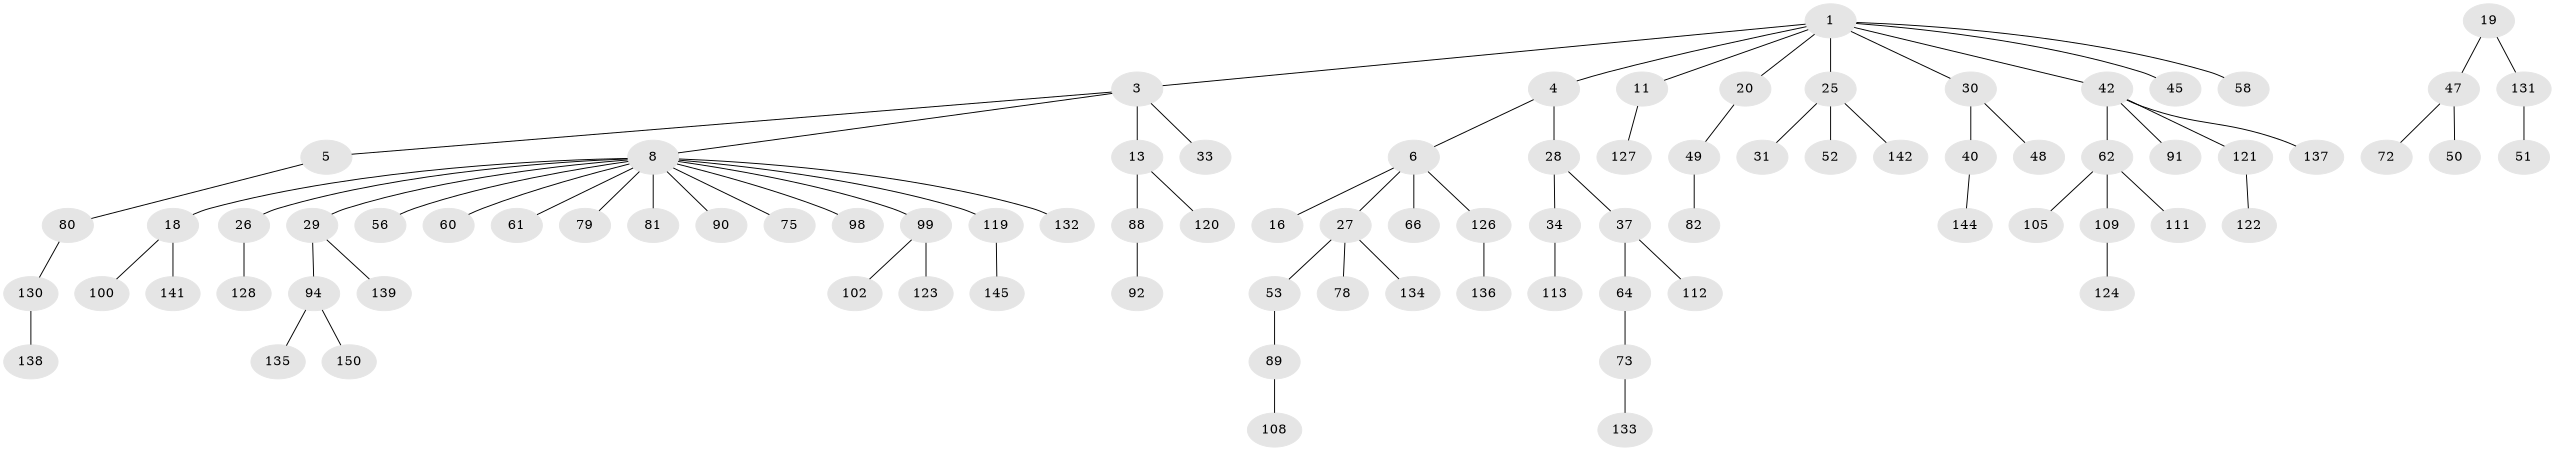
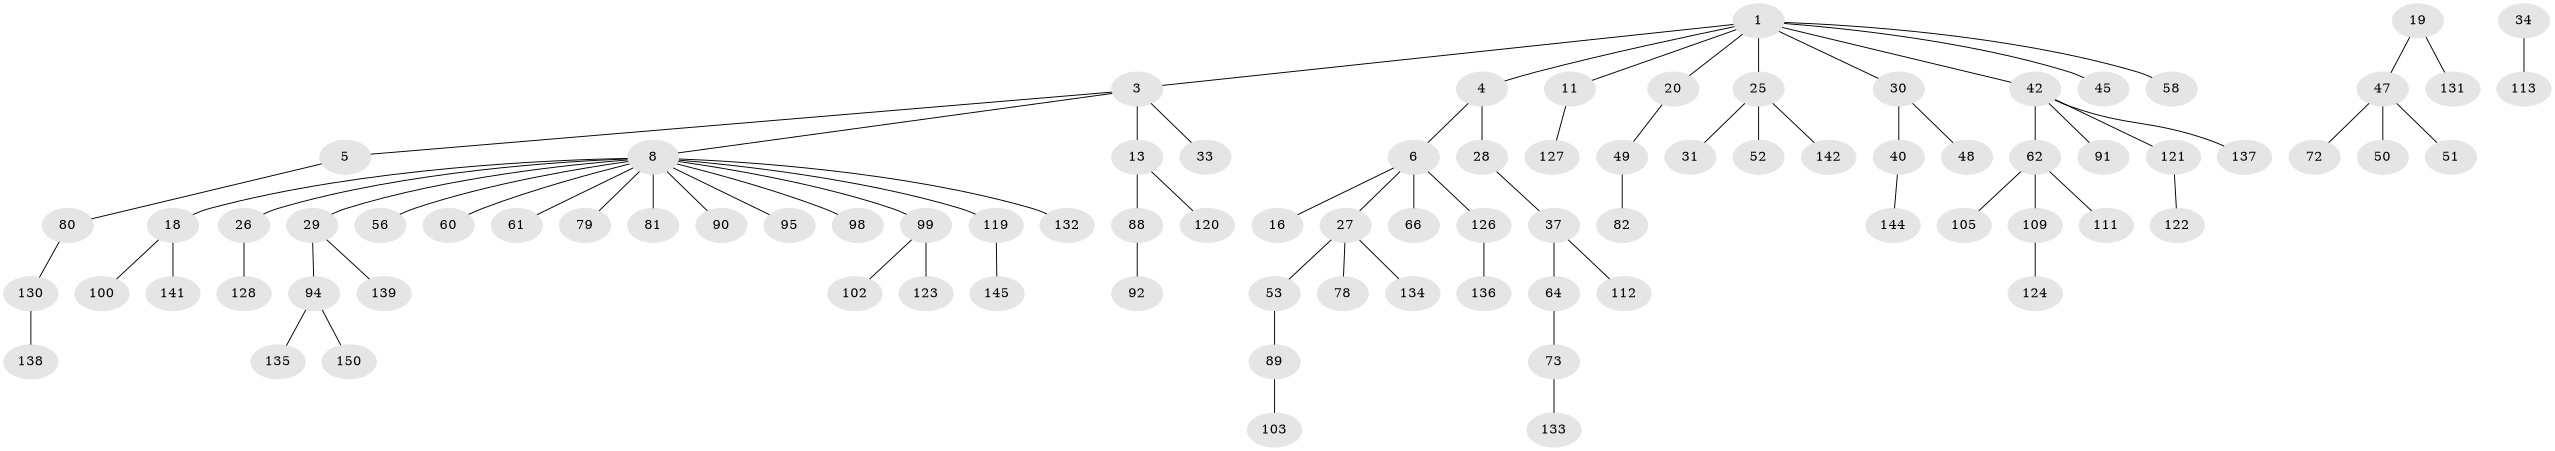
  graph {
    node [color=gray90 style=filled]
    1 [super="+2+9+7"]
    3
    4 [super="+65"]
    11 [super="+71+110+67"]
    20
    25
    30
    42 [super="+68+104"]
    45
    58
    5
    8 [super="+23+21+75+12"]
    13 [super="+93+22+17+57"]
    33
    6
    28 [super="+35+106"]
    127
    47 [super="+96+86"]
    19
    131
    49
    31
    52
    142
    40
    48
    62
    91
    121
    137
    80
    18 [super="+24+69"]
    26
    29 [super="+85"]
    56
    60
    61
    79
    81 [super="+83"]
    90
-   95 [label=75]
+   95
    98
    99
    119
    132
    88
    120
    16 [super="+63"]
    27 [super="+87"]
    66
    126
    34 [super="+84"]
    37
    130
    53
    78
    134
    136
    100
    141
    128
    94
    139
    102
    123
    145
    72 [super="+116"]
    92
    50
    51 [super="+115+143"]
    82
    89
    113
    64 [super="+70+74"]
    112
    135
    n77 [label=150]
    144
    73
    105
    109
    111
    122
-   103 [label=108]
+   103
    124 [super="+129"]
    133
    138
    1 -- 3
    1 -- 4
    1 -- 11
    1 -- 20
    1 -- 25
    1 -- 30
    1 -- 42
    1 -- 45
    1 -- 58
    3 -- 5
    3 -- 8
    3 -- 13
    3 -- 33
    4 -- 6
    4 -- 28
    11 -- 127
    20 -- 49
    25 -- 31
    25 -- 52
    25 -- 142
    30 -- 40
    30 -- 48
    42 -- 62
    42 -- 91
    42 -- 121
    42 -- 137
    5 -- 80
    8 -- 18
    8 -- 26
    8 -- 29
    8 -- 56
    8 -- 60
    8 -- 61
    8 -- 79
    8 -- 81
    8 -- 90
    8 -- 95
    8 -- 98
    8 -- 99
    8 -- 119
    8 -- 132
    13 -- 88
    13 -- 120
    6 -- 16
    6 -- 27
    6 -- 66
    6 -- 126
-   28 -- 34
    28 -- 37
    47 -- 72
    47 -- 50
-   131 -- 51
+   47 -- 51
    19 -- 47
    19 -- 131
    49 -- 82
    40 -- 144
    62 -- 105
    62 -- 109
    62 -- 111
    121 -- 122
    80 -- 130
    18 -- 100
    18 -- 141
    26 -- 128
    29 -- 94
    29 -- 139
    99 -- 102
    99 -- 123
    119 -- 145
    88 -- 92
    27 -- 53
    27 -- 78
    27 -- 134
    126 -- 136
    34 -- 113
    37 -- 64
    37 -- 112
    130 -- 138
    53 -- 89
    94 -- 135
    94 -- n77
    89 -- 103
    64 -- 73
    73 -- 133
    109 -- 124
  }
